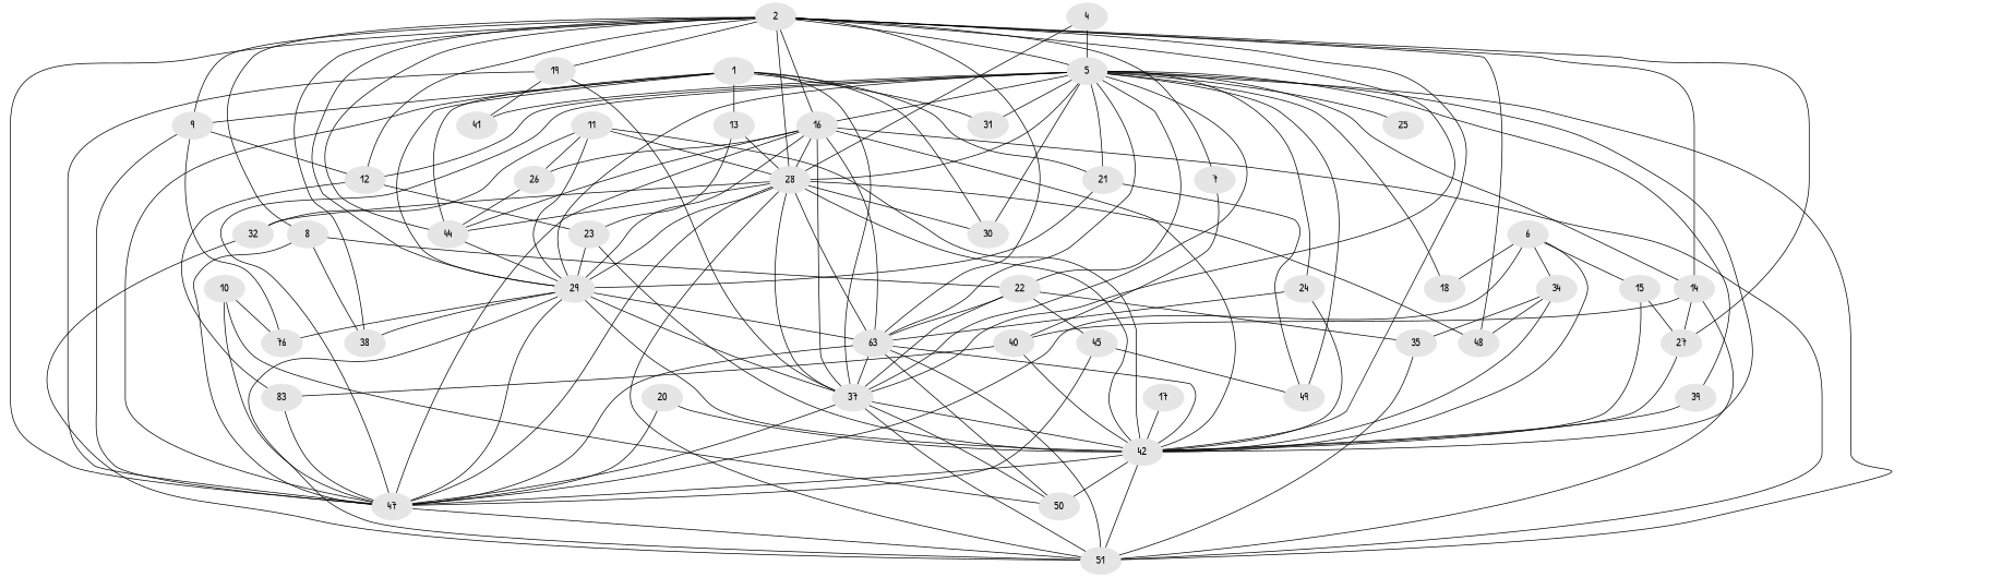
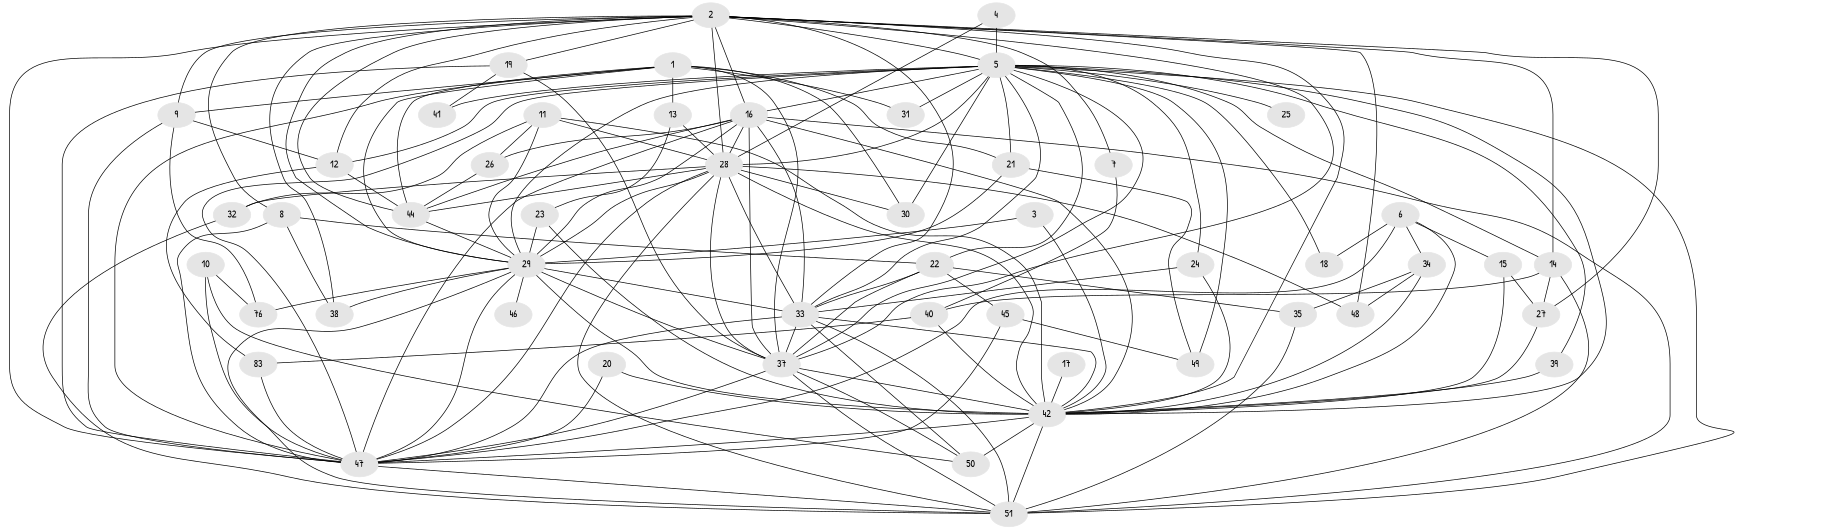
  graph {
    fontname="Patrick Hand"
    node [color=gray90 fontname="Patrick Hand" style=filled]
    edge [fontname="Patrick Hand" weight=1.0]
    1
    9
    13
    21
    29
    30
    31
    37
    44
    47
    12
    n12 [label=76]
    28
    23
    49
-   33 [label=63]
+   33
    38
    42
    51
+   46
    50
    2
    5
    7
    8
    14
    16
    27
    48
    19
    18
    24
    25
    39
    41
    22
    40
    n38 [label=83]
    26
    32
+   3
    4
    6
    15
    34
    35
    45
    10
    11
    17
    20
    1 -- 9
    1 -- 13
    1 -- 21
    1 -- 29
    1 -- 30
    1 -- 31 [weight=2.0]
    1 -- 37
    1 -- 44
    1 -- 47
    9 -- 47
    9 -- 12
    9 -- n12
    13 -- 28
    13 -- 23
    21 -- 29
    21 -- 49
    29 -- 37 [weight=2.0]
    29 -- 47
    29 -- n12
    29 -- 33
    29 -- 38
    29 -- 42
    29 -- 51
+   29 -- 46
    37 -- 47
    37 -- 42
    37 -- 51
    37 -- 50
    44 -- 29
    47 -- 51
-   12 -- 23
+   12 -- 44
    12 -- n38
    28 -- 29
    28 -- 30
    28 -- 37 [weight=2.0]
    28 -- 44
    28 -- 47
    28 -- 33 [weight=2.0]
    28 -- 42 [weight=3.0]
    28 -- 51
    28 -- 48 [weight=2.0]
    28 -- 32
    23 -- 29
    23 -- 42
    33 -- 37
    33 -- 47
    33 -- 42
    33 -- 51
    33 -- 50
    42 -- 47 [weight=2.0]
    42 -- 51
    42 -- 50 [weight=2.0]
    2 -- 9
    2 -- 29
    2 -- 37 [weight=2.0]
    2 -- 44
    2 -- 47 [weight=2.0]
    2 -- 12
    2 -- 28 [weight=2.0]
    2 -- 33
    2 -- 38
    2 -- 42
    2 -- 5
    2 -- 7
    2 -- 8
    2 -- 14
    2 -- 16
    2 -- 27
    2 -- 48
    2 -- 19
    5 -- 21
    5 -- 29
    5 -- 30
    5 -- 31
    5 -- 37
    5 -- 47 [weight=4.0]
    5 -- 12
    5 -- 28
    5 -- 49
    5 -- 33
    5 -- 42
    5 -- 51
    5 -- 14
    5 -- 16
    5 -- 18
    5 -- 24
    5 -- 25
    5 -- 39
    5 -- 41
    5 -- 22
    7 -- 40
    8 -- 47
    8 -- 38
    8 -- 22
    14 -- 51
    14 -- 27
    14 -- 40
    16 -- 29 [weight=2.0]
    16 -- 37
    16 -- 44 [weight=2.0]
    16 -- 47
    16 -- 28 [weight=2.0]
    16 -- 33
    16 -- 42
    16 -- 51
    16 -- 26
    27 -- 42
    19 -- 37
    19 -- 47
    19 -- 41
    24 -- 33
    24 -- 42
    39 -- 42 [weight=2.0]
    22 -- 37
    22 -- 33
    22 -- 35
    22 -- 45
    40 -- 42
    40 -- n38
    n38 -- 47
    26 -- 44
    32 -- 51
+   3 -- 29
+   3 -- 42
    4 -- 28
    4 -- 5 [weight=2.0]
    6 -- 47 [weight=2.0]
    6 -- 42
    6 -- 18
    6 -- 15
    6 -- 34
    15 -- 42
    15 -- 27
    34 -- 42
    34 -- 48
    34 -- 35
    35 -- 51
    45 -- 47
    45 -- 49
    10 -- 47
    10 -- n12
    10 -- 50
    11 -- 29
    11 -- 28
    11 -- 42
    11 -- 26
    11 -- 32
    17 -- 42
    20 -- 47
    20 -- 42
  }
